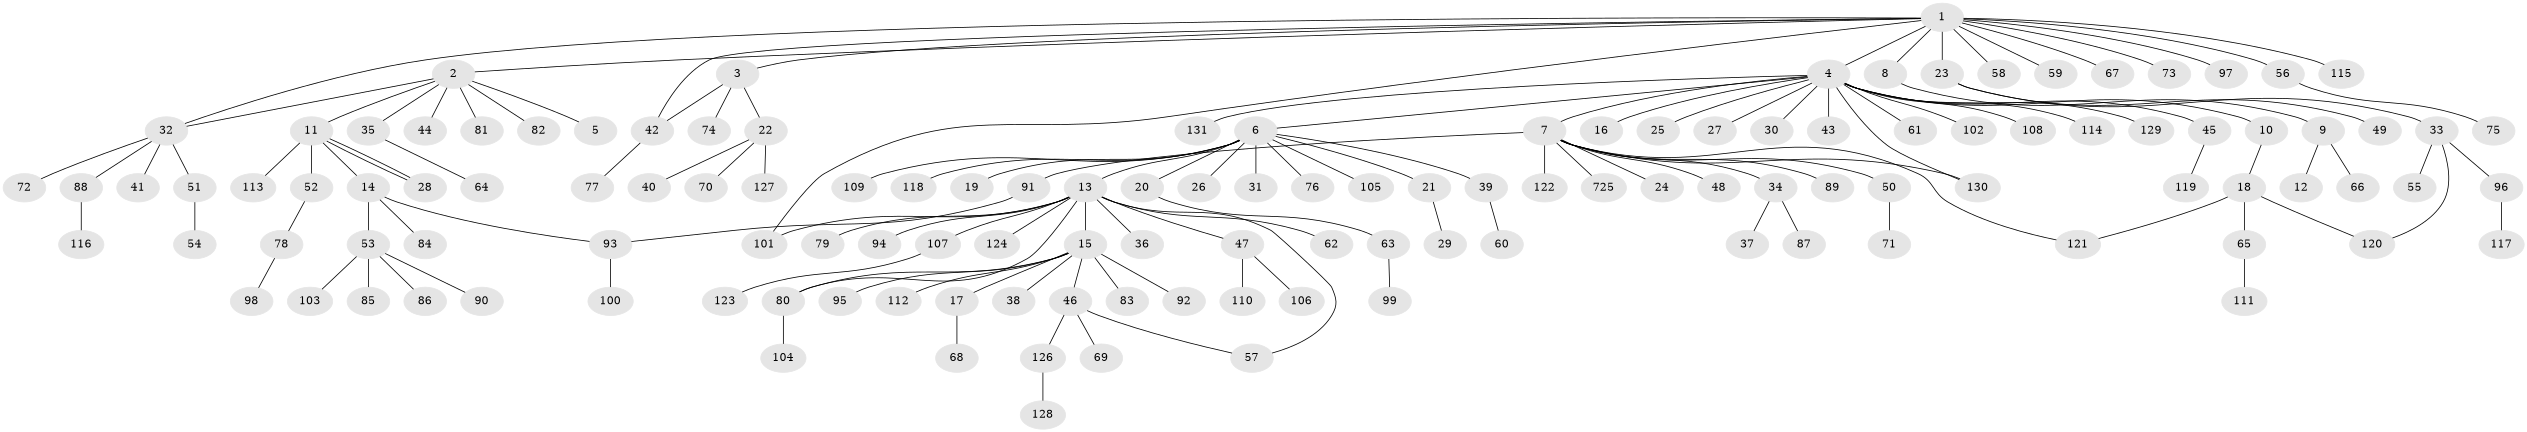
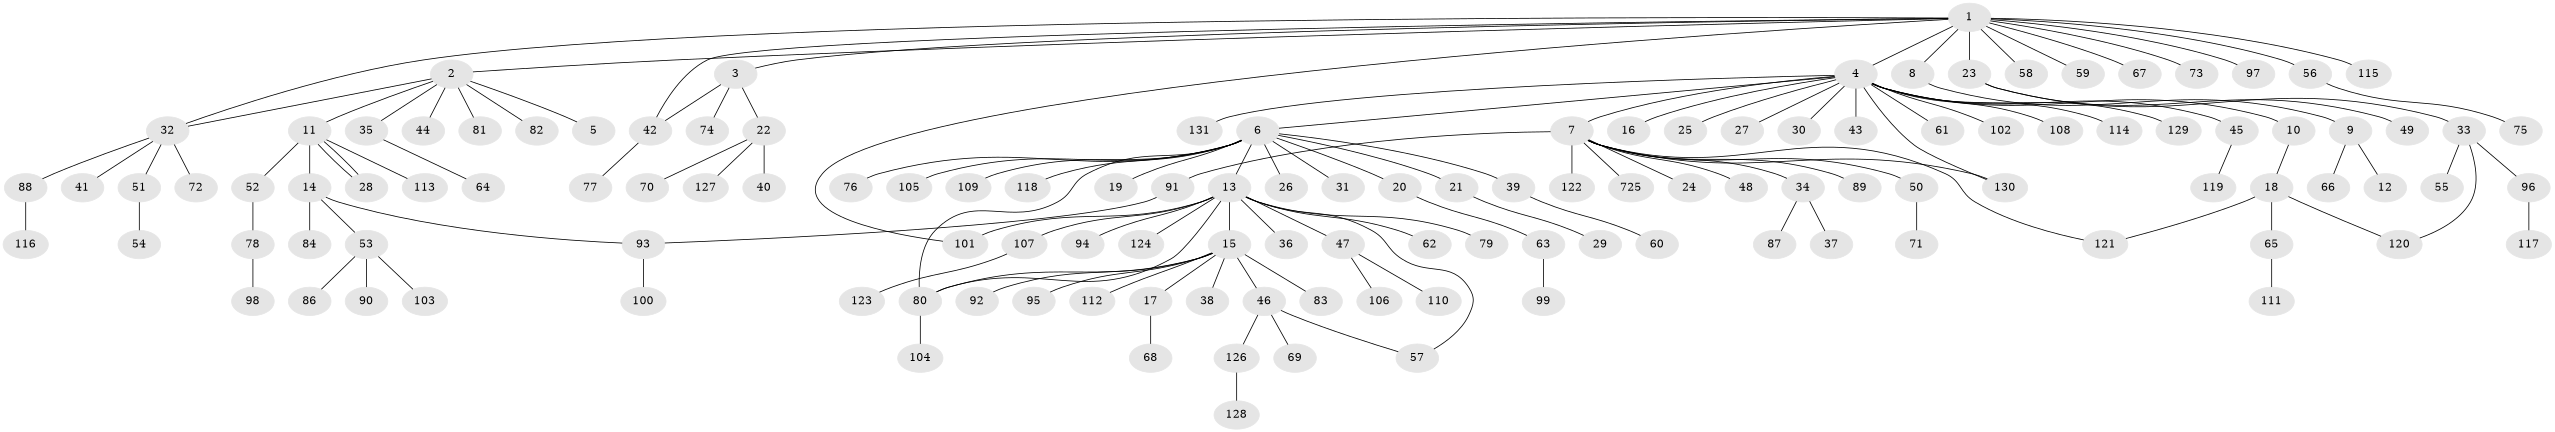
  graph {
    node [color=gray90 style=filled]
    1
    2
    3
    4
    8
    23
    32
    42
    56
    58
    59
    67
    73
    97
    101
    115
    5
    11
    35
    44
    81
    82
    22
    74
    6
    7
    10
    16
    25
    27
    30
    43
    45
    61
    102
    108
    114
    129
    130
    131
    9
    33
    49
    41
    51
    72
    88
    77
    75
    14
    28
    113
    52
    64
    40
    70
    127
    13
    19
    20
    21
    26
    31
    39
    76
    80
    105
    109
    118
    24
    34
    48
    50
    89
    91
    121
    122
    n78 [label=725]
    18
    119
    15
    36
    47
    57
    62
    79
    94
    107
    124
    63
    29
    60
    104
    37
    87
    71
    93
    12
    66
    65
    120
    53
    84
    17
    38
    46
    83
    92
    95
    112
    106
    110
    123
-   85
    86
    90
    103
    100
    68
    69
    126
    111
    99
    55
    96
    54
    78
    116
    117
    128
    98
    1 -- 2
    1 -- 3
    1 -- 4
    1 -- 8
    1 -- 23
    1 -- 32
    1 -- 42
    1 -- 56
    1 -- 58
    1 -- 59
    1 -- 67
    1 -- 73
    1 -- 97
    1 -- 101
    1 -- 115
    2 -- 32
    2 -- 5
    2 -- 11
    2 -- 35
    2 -- 44
    2 -- 81
    2 -- 82
    3 -- 42
    3 -- 22
    3 -- 74
    4 -- 6
    4 -- 7
    4 -- 10
    4 -- 16
    4 -- 25
    4 -- 27
    4 -- 30
    4 -- 43
    4 -- 45
    4 -- 61
    4 -- 102
    4 -- 108
    4 -- 114
    4 -- 129
    4 -- 130
    4 -- 131
    8 -- 9
    23 -- 33
    23 -- 49
    32 -- 41
    32 -- 51
    32 -- 72
    32 -- 88
    42 -- 77
    56 -- 75
    11 -- 14
    11 -- 28
    11 -- 28
    11 -- 113
    11 -- 52
    35 -- 64
    22 -- 40
    22 -- 70
    22 -- 127
    6 -- 13
    6 -- 19
    6 -- 20
    6 -- 21
    6 -- 26
    6 -- 31
    6 -- 39
    6 -- 76
+   6 -- 80
    6 -- 105
    6 -- 109
    6 -- 118
    7 -- 130
    7 -- 24
    7 -- 34
    7 -- 48
    7 -- 50
    7 -- 89
    7 -- 91
    7 -- 121
    7 -- 122
    7 -- n78
    10 -- 18
    45 -- 119
    9 -- 12
    9 -- 66
    33 -- 120
    33 -- 55
    33 -- 96
    51 -- 54
    88 -- 116
    14 -- 93
    14 -- 53
    14 -- 84
    52 -- 78
    13 -- 101
    13 -- 80
    13 -- 15
    13 -- 36
    13 -- 47
    13 -- 57
    13 -- 62
    13 -- 79
    13 -- 94
    13 -- 107
    13 -- 124
    20 -- 63
    21 -- 29
    39 -- 60
    80 -- 104
    34 -- 37
    34 -- 87
    50 -- 71
    91 -- 93
    18 -- 121
    18 -- 65
    18 -- 120
    15 -- 80
    15 -- 17
    15 -- 38
    15 -- 46
    15 -- 83
    15 -- 92
    15 -- 95
    15 -- 112
    47 -- 106
    47 -- 110
    107 -- 123
    63 -- 99
    93 -- 100
    65 -- 111
-   53 -- 85
    53 -- 86
    53 -- 90
    53 -- 103
    17 -- 68
    46 -- 57
    46 -- 69
    46 -- 126
    126 -- 128
    96 -- 117
    78 -- 98
  }
